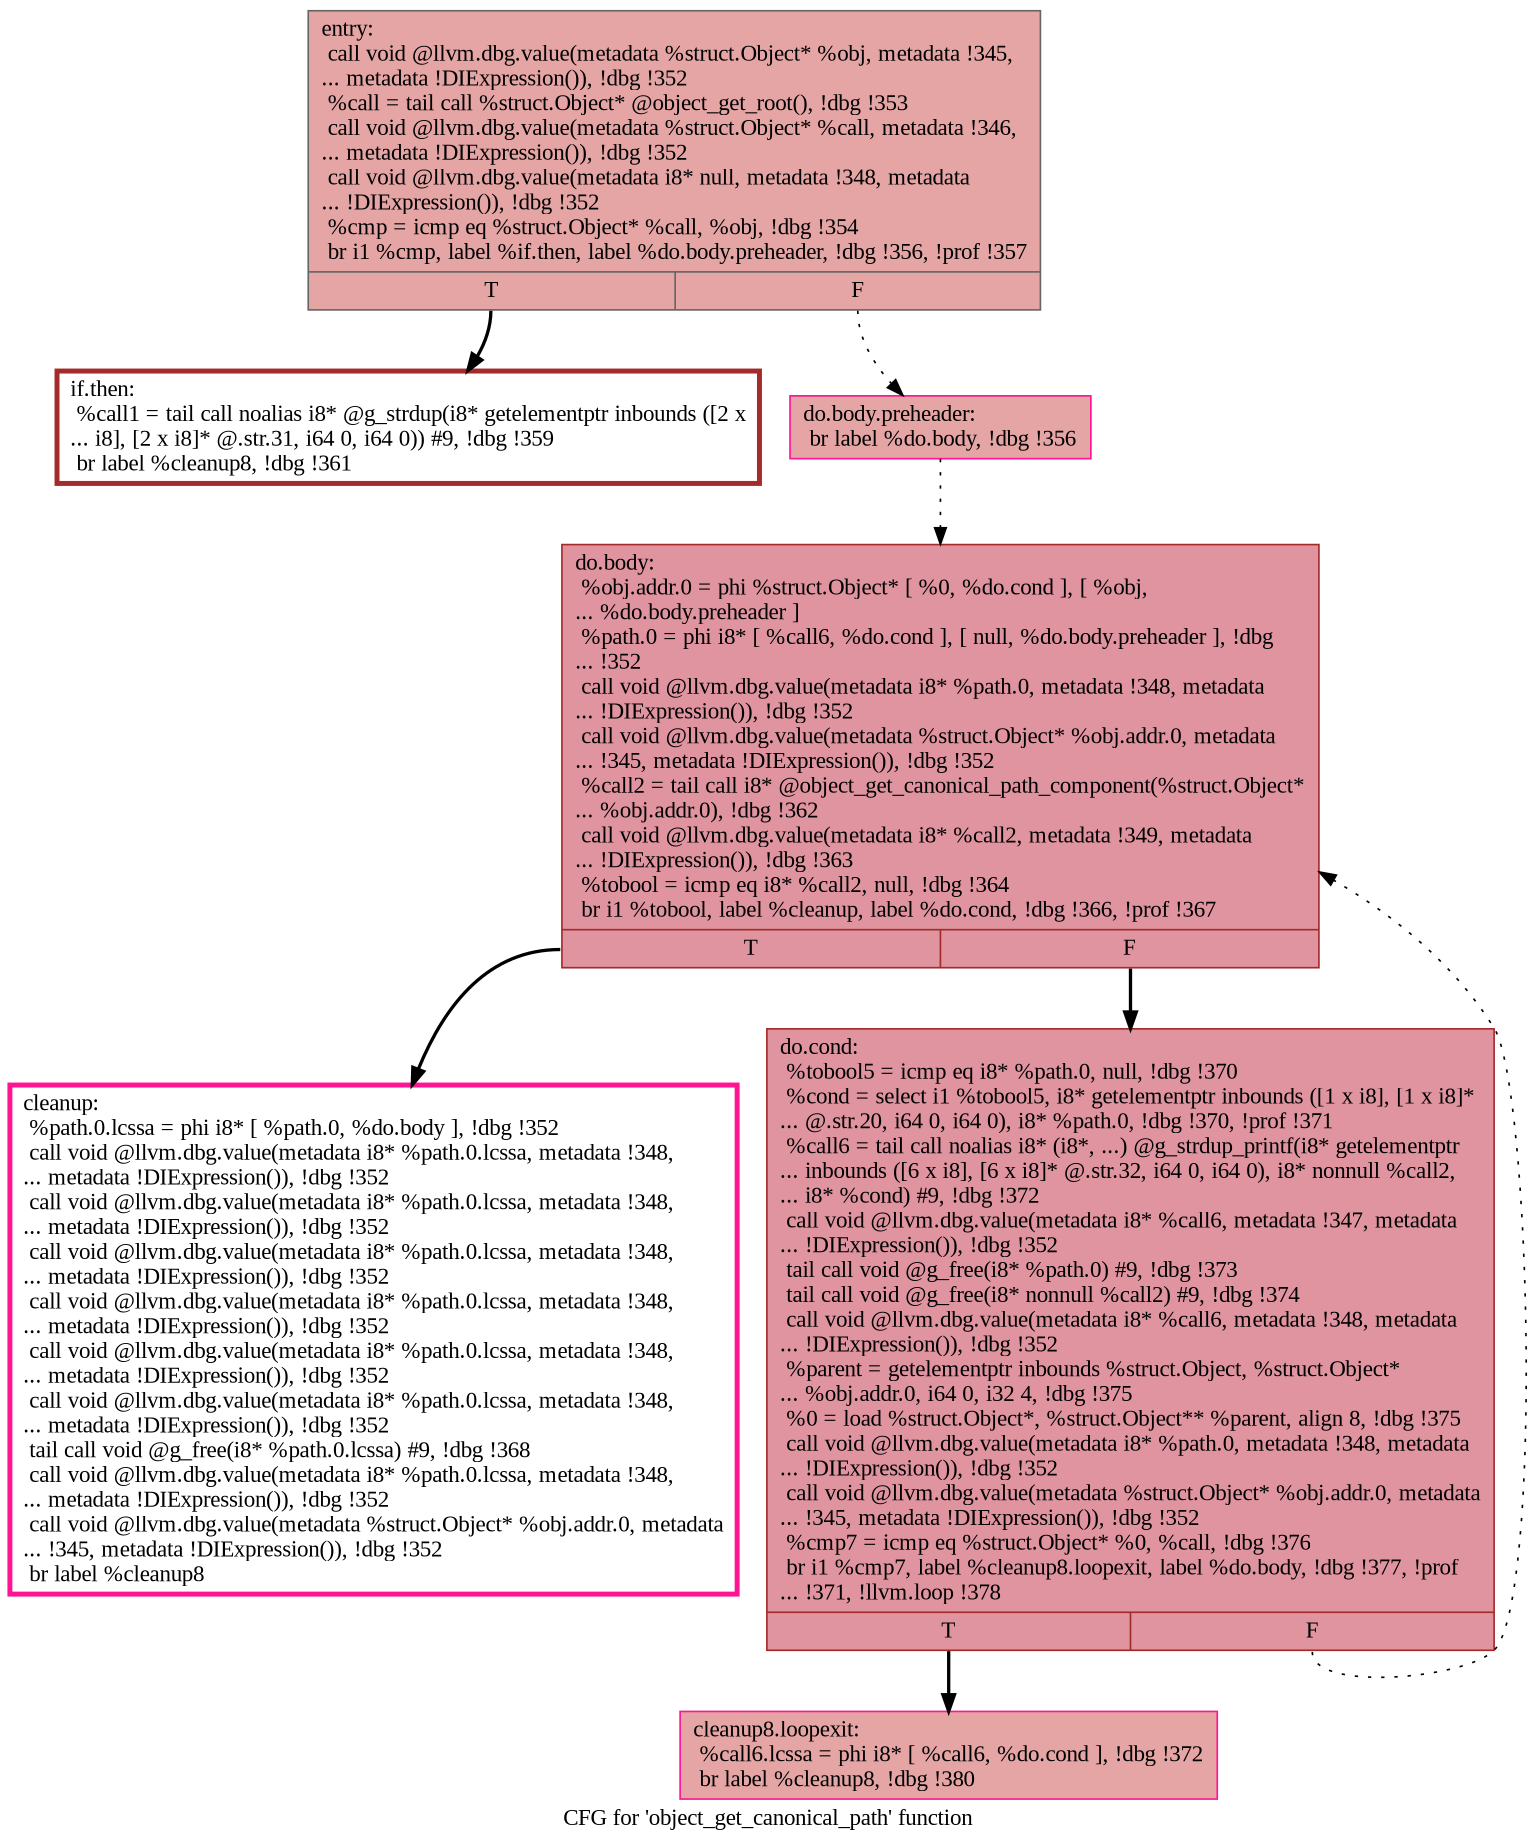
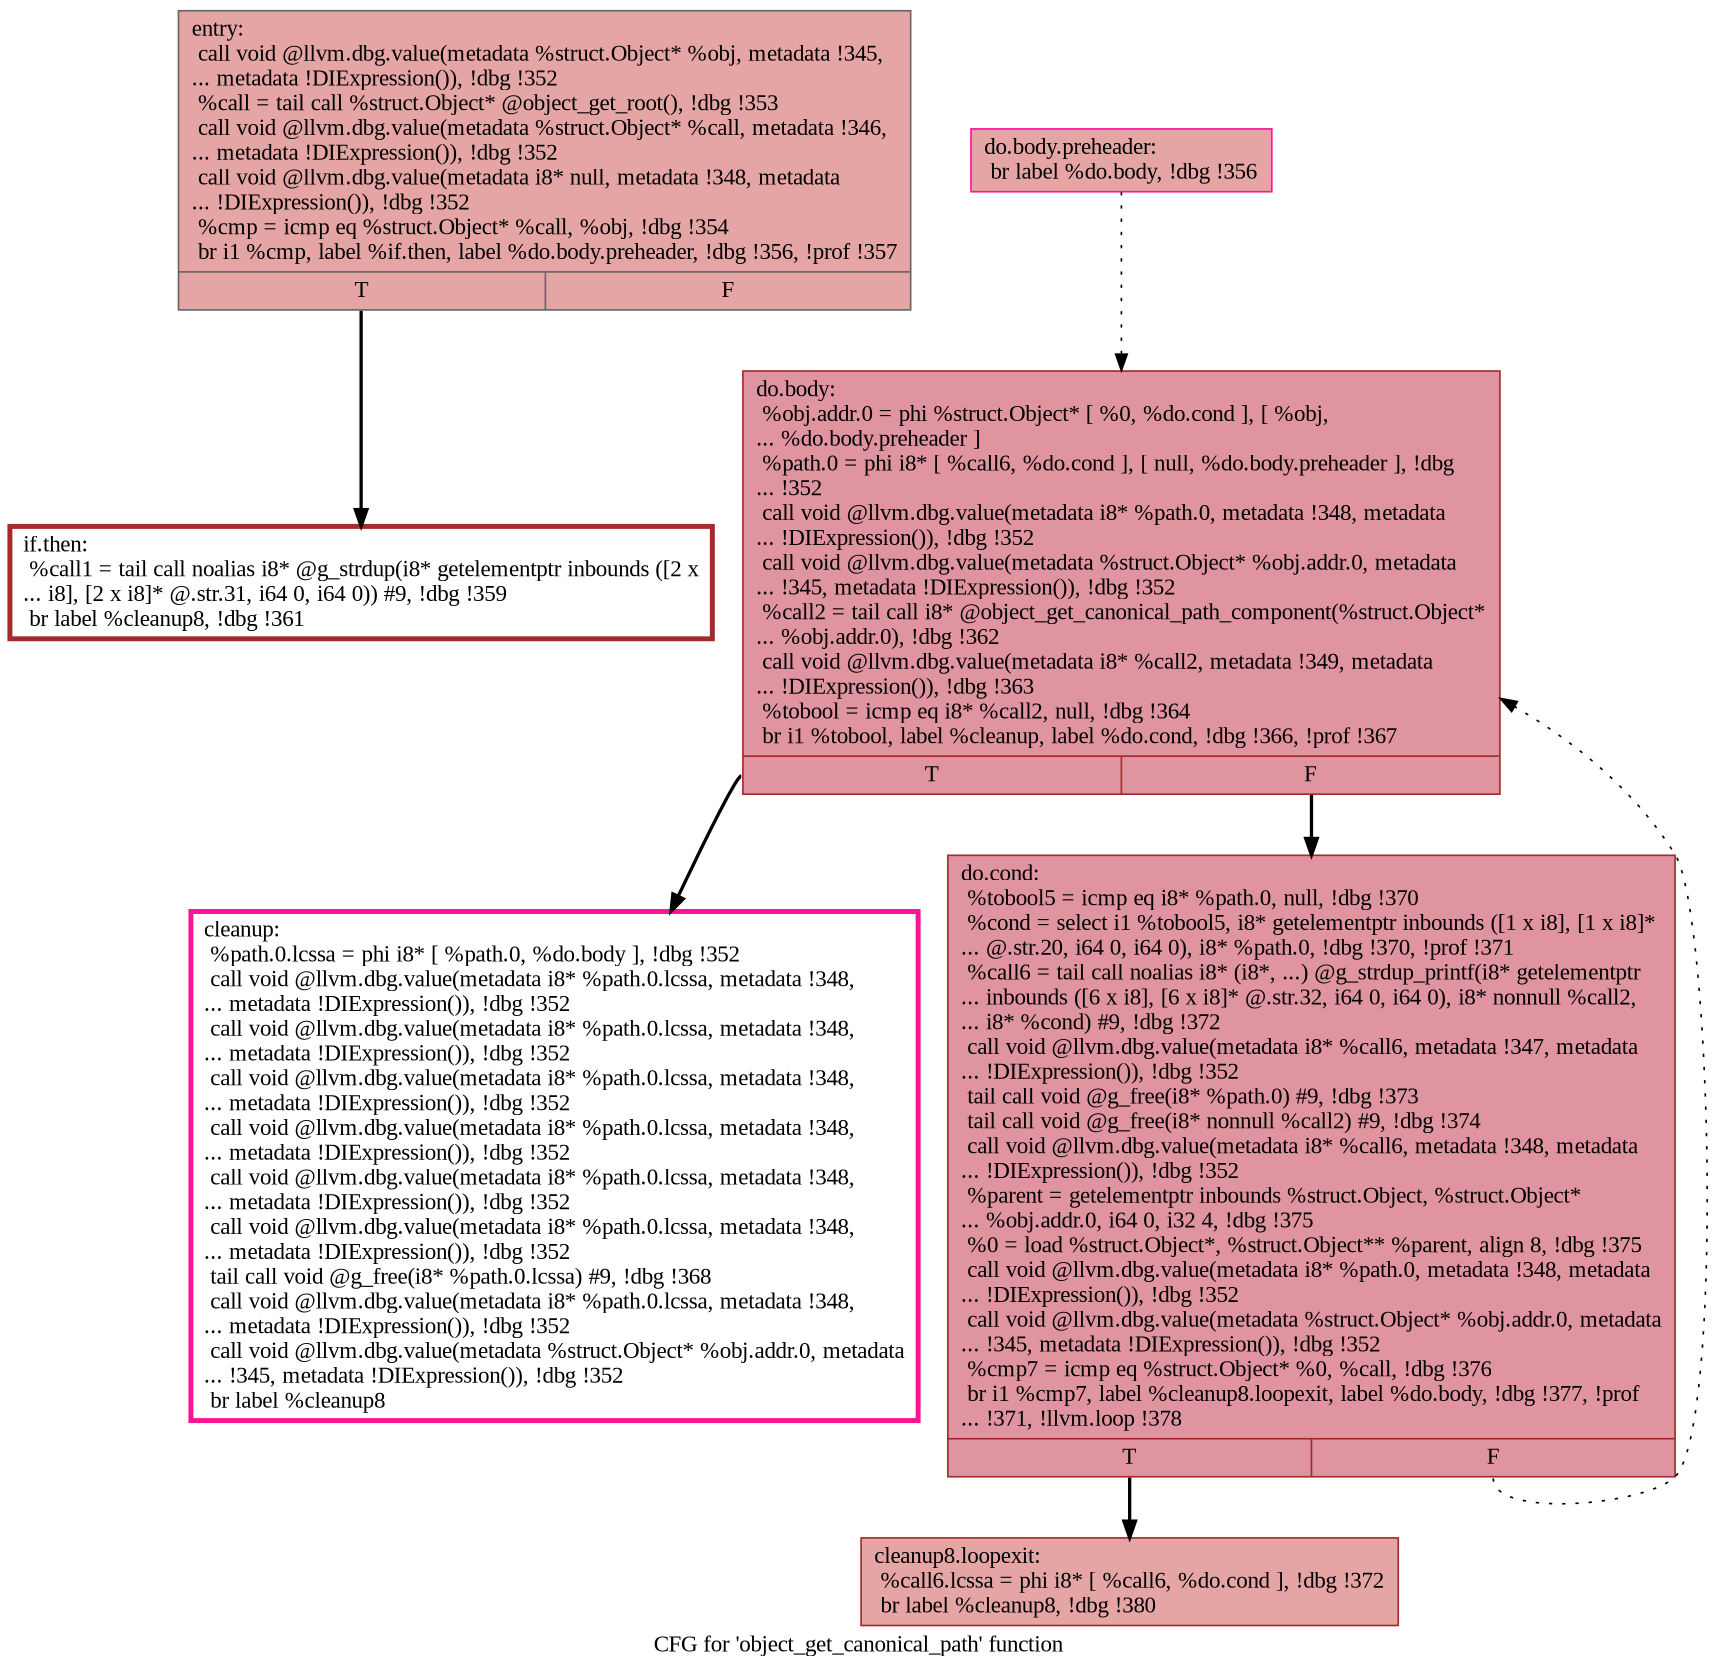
  digraph {
    fontname="Liberation Serif"
    label="CFG for 'object_get_canonical_path' function"
    node [color=brown fillcolor="#c5333470" fontname="Liberation Serif" shape=record style=filled]
    edge [fontname="Liberation Serif" style=bold tailport=s0]
    n1 [color=gray40 label="{entry:\l  call void @llvm.dbg.value(metadata %struct.Object* %obj, metadata !345,\l... metadata !DIExpression()), !dbg !352\l  %call = tail call %struct.Object* @object_get_root(), !dbg !353\l  call void @llvm.dbg.value(metadata %struct.Object* %call, metadata !346,\l... metadata !DIExpression()), !dbg !352\l  call void @llvm.dbg.value(metadata i8* null, metadata !348, metadata\l... !DIExpression()), !dbg !352\l  %cmp = icmp eq %struct.Object* %call, %obj, !dbg !354\l  br i1 %cmp, label %if.then, label %do.body.preheader, !dbg !356, !prof !357\l|{<s0>T|<s1>F}}"]
    n2 [label="{if.then:                                          \l  %call1 = tail call noalias i8* @g_strdup(i8* getelementptr inbounds ([2 x\l... i8], [2 x i8]* @.str.31, i64 0, i64 0)) #9, !dbg !359\l  br label %cleanup8, !dbg !361\l}" penwidth=3.0 fillcolor="" style=""]
    n3 [color=deeppink label="{do.body.preheader:                                \l  br label %do.body, !dbg !356\l}"]
    n4 [fillcolor="#b70d2870" label="{do.body:                                          \l  %obj.addr.0 = phi %struct.Object* [ %0, %do.cond ], [ %obj,\l... %do.body.preheader ]\l  %path.0 = phi i8* [ %call6, %do.cond ], [ null, %do.body.preheader ], !dbg\l... !352\l  call void @llvm.dbg.value(metadata i8* %path.0, metadata !348, metadata\l... !DIExpression()), !dbg !352\l  call void @llvm.dbg.value(metadata %struct.Object* %obj.addr.0, metadata\l... !345, metadata !DIExpression()), !dbg !352\l  %call2 = tail call i8* @object_get_canonical_path_component(%struct.Object*\l... %obj.addr.0), !dbg !362\l  call void @llvm.dbg.value(metadata i8* %call2, metadata !349, metadata\l... !DIExpression()), !dbg !363\l  %tobool = icmp eq i8* %call2, null, !dbg !364\l  br i1 %tobool, label %cleanup, label %do.cond, !dbg !366, !prof !367\l|{<s0>T|<s1>F}}"]
    n5 [color=deeppink label="{cleanup:                                          \l  %path.0.lcssa = phi i8* [ %path.0, %do.body ], !dbg !352\l  call void @llvm.dbg.value(metadata i8* %path.0.lcssa, metadata !348,\l... metadata !DIExpression()), !dbg !352\l  call void @llvm.dbg.value(metadata i8* %path.0.lcssa, metadata !348,\l... metadata !DIExpression()), !dbg !352\l  call void @llvm.dbg.value(metadata i8* %path.0.lcssa, metadata !348,\l... metadata !DIExpression()), !dbg !352\l  call void @llvm.dbg.value(metadata i8* %path.0.lcssa, metadata !348,\l... metadata !DIExpression()), !dbg !352\l  call void @llvm.dbg.value(metadata i8* %path.0.lcssa, metadata !348,\l... metadata !DIExpression()), !dbg !352\l  call void @llvm.dbg.value(metadata i8* %path.0.lcssa, metadata !348,\l... metadata !DIExpression()), !dbg !352\l  tail call void @g_free(i8* %path.0.lcssa) #9, !dbg !368\l  call void @llvm.dbg.value(metadata i8* %path.0.lcssa, metadata !348,\l... metadata !DIExpression()), !dbg !352\l  call void @llvm.dbg.value(metadata %struct.Object* %obj.addr.0, metadata\l... !345, metadata !DIExpression()), !dbg !352\l  br label %cleanup8\l}" penwidth=3.0 fillcolor="" style=""]
    n6 [fillcolor="#b70d2870" label="{do.cond:                                          \l  %tobool5 = icmp eq i8* %path.0, null, !dbg !370\l  %cond = select i1 %tobool5, i8* getelementptr inbounds ([1 x i8], [1 x i8]*\l... @.str.20, i64 0, i64 0), i8* %path.0, !dbg !370, !prof !371\l  %call6 = tail call noalias i8* (i8*, ...) @g_strdup_printf(i8* getelementptr\l... inbounds ([6 x i8], [6 x i8]* @.str.32, i64 0, i64 0), i8* nonnull %call2,\l... i8* %cond) #9, !dbg !372\l  call void @llvm.dbg.value(metadata i8* %call6, metadata !347, metadata\l... !DIExpression()), !dbg !352\l  tail call void @g_free(i8* %path.0) #9, !dbg !373\l  tail call void @g_free(i8* nonnull %call2) #9, !dbg !374\l  call void @llvm.dbg.value(metadata i8* %call6, metadata !348, metadata\l... !DIExpression()), !dbg !352\l  %parent = getelementptr inbounds %struct.Object, %struct.Object*\l... %obj.addr.0, i64 0, i32 4, !dbg !375\l  %0 = load %struct.Object*, %struct.Object** %parent, align 8, !dbg !375\l  call void @llvm.dbg.value(metadata i8* %path.0, metadata !348, metadata\l... !DIExpression()), !dbg !352\l  call void @llvm.dbg.value(metadata %struct.Object* %obj.addr.0, metadata\l... !345, metadata !DIExpression()), !dbg !352\l  %cmp7 = icmp eq %struct.Object* %0, %call, !dbg !376\l  br i1 %cmp7, label %cleanup8.loopexit, label %do.body, !dbg !377, !prof\l... !371, !llvm.loop !378\l|{<s0>T|<s1>F}}"]
-   n7 [color=deeppink label="{cleanup8.loopexit:                                \l  %call6.lcssa = phi i8* [ %call6, %do.cond ], !dbg !372\l  br label %cleanup8, !dbg !380\l}"]
+   n7 [label="{cleanup8.loopexit:                                \l  %call6.lcssa = phi i8* [ %call6, %do.cond ], !dbg !372\l  br label %cleanup8, !dbg !380\l}"]
    n1 -> n2
-   n1 -> n3 [style=dotted tailport=s1]
    n3 -> n4 [style=dotted tailport=""]
    n4 -> n5
    n4 -> n6 [tailport=s1]
    n6 -> n4 [style=dotted tailport=s1]
    n6 -> n7
  }
